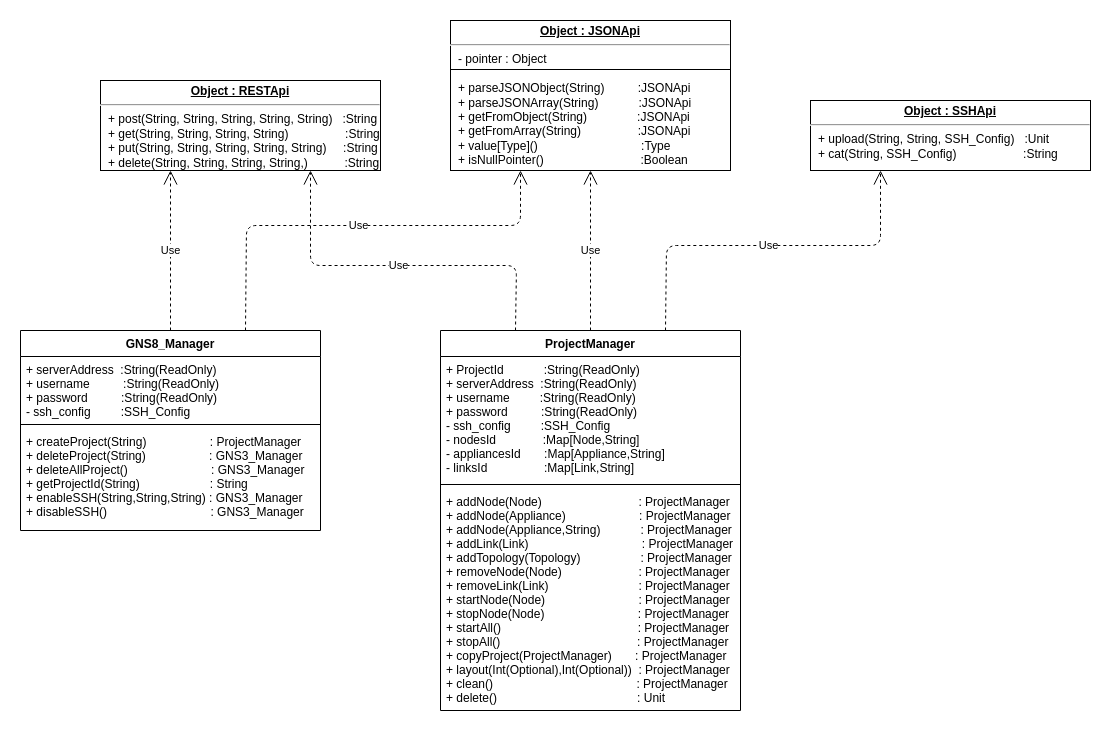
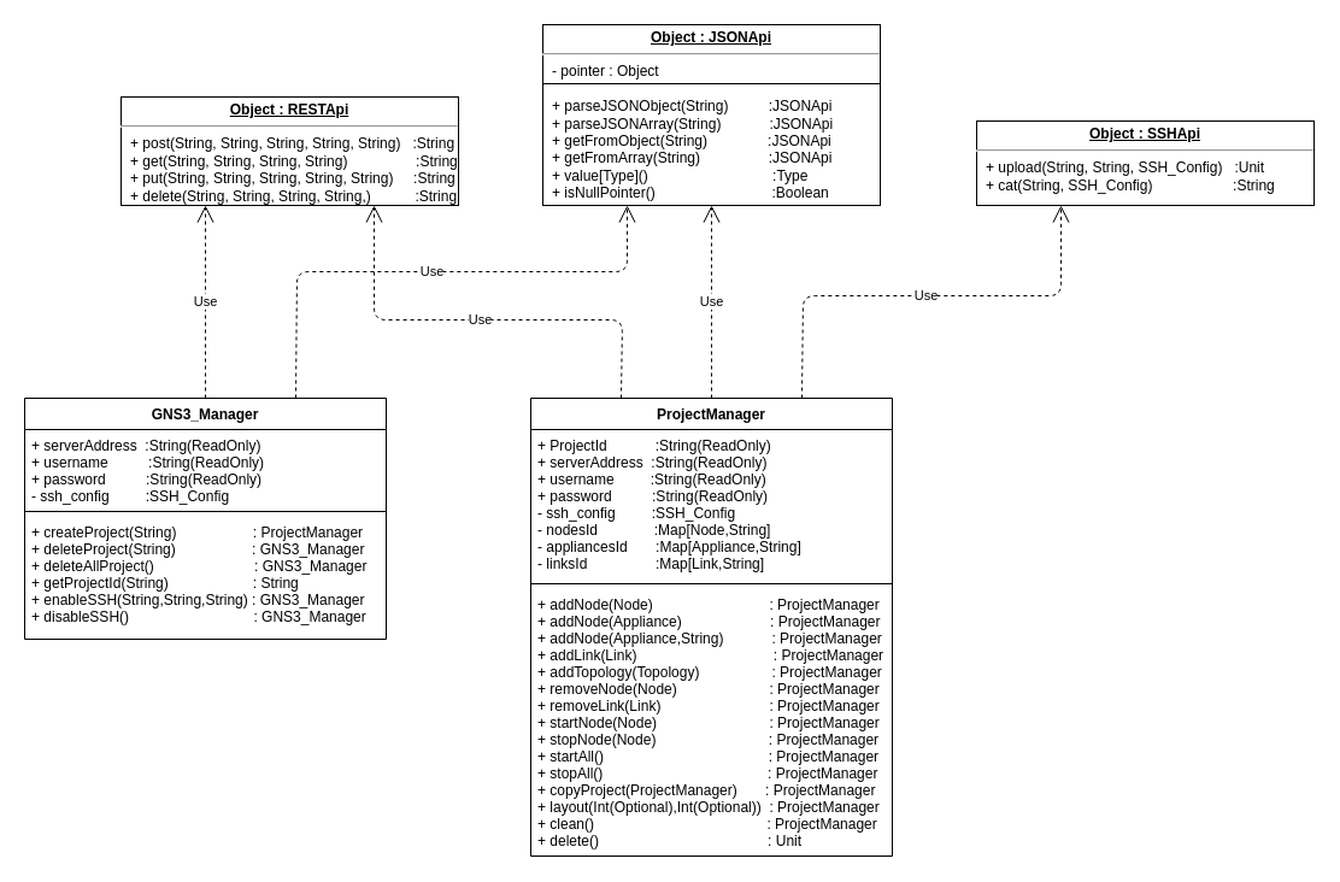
  <mxCell id="0" />
  <mxCell id="1" parent="0" />
- <mxCell id="2" value="GNS8_Manager" style="swimlane;fontStyle=1;align=center;verticalAlign=top;childLayout=stackLayout;horizontal=1;startSize=26;horizontalStack=0;resizeParent=1;resizeParentMax=0;resizeLast=0;collapsible=1;marginBottom=0;" vertex="1" parent="1"><mxGeometry x="20" y="330" width="300" height="200" as="geometry" /></mxCell>
+ <mxCell id="2" value="GNS3_Manager" style="swimlane;fontStyle=1;align=center;verticalAlign=top;childLayout=stackLayout;horizontal=1;startSize=26;horizontalStack=0;resizeParent=1;resizeParentMax=0;resizeLast=0;collapsible=1;marginBottom=0;" vertex="1" parent="1"><mxGeometry x="20" y="330" width="300" height="200" as="geometry" /></mxCell>
  <mxCell id="3" value="+ serverAddress  :String(ReadOnly)&#10;+ username          :String(ReadOnly)&#10;+ password          :String(ReadOnly)&#10;- ssh_config         :SSH_Config&#10;&#10;" style="text;strokeColor=none;fillColor=none;align=left;verticalAlign=top;spacingLeft=4;spacingRight=4;overflow=hidden;rotatable=0;points=[[0,0.5],[1,0.5]];portConstraint=eastwest;" vertex="1" parent="2"><mxGeometry y="26" width="300" height="64" as="geometry" /></mxCell>
  <mxCell id="4" value="" style="line;strokeWidth=1;fillColor=none;align=left;verticalAlign=middle;spacingTop=-1;spacingLeft=3;spacingRight=3;rotatable=0;labelPosition=right;points=[];portConstraint=eastwest;" vertex="1" parent="2"><mxGeometry y="90" width="300" height="8" as="geometry" /></mxCell>
  <mxCell id="5" value="+ createProject(String)                   : ProjectManager&#10;+ deleteProject(String)                   : GNS3_Manager&#10;+ deleteAllProject()                         : GNS3_Manager&#10;+ getProjectId(String)                     : String&#10;+ enableSSH(String,String,String) : GNS3_Manager&#10;+ disableSSH()                               : GNS3_Manager" style="text;strokeColor=none;fillColor=none;align=left;verticalAlign=top;spacingLeft=4;spacingRight=4;overflow=hidden;rotatable=0;points=[[0,0.5],[1,0.5]];portConstraint=eastwest;" vertex="1" parent="2"><mxGeometry y="98" width="300" height="102" as="geometry" /></mxCell>
  <mxCell id="6" value="ProjectManager" style="swimlane;fontStyle=1;align=center;verticalAlign=top;childLayout=stackLayout;horizontal=1;startSize=26;horizontalStack=0;resizeParent=1;resizeParentMax=0;resizeLast=0;collapsible=1;marginBottom=0;" vertex="1" parent="1"><mxGeometry x="440" y="330" width="300" height="380" as="geometry" /></mxCell>
  <mxCell id="7" value="+ ProjectId            :String(ReadOnly)&#10;+ serverAddress  :String(ReadOnly)&#10;+ username         :String(ReadOnly)&#10;+ password          :String(ReadOnly)&#10;- ssh_config         :SSH_Config&#10;- nodesId              :Map[Node,String]&#10;- appliancesId       :Map[Appliance,String]&#10;- linksId                 :Map[Link,String]" style="text;strokeColor=none;fillColor=none;align=left;verticalAlign=top;spacingLeft=4;spacingRight=4;overflow=hidden;rotatable=0;points=[[0,0.5],[1,0.5]];portConstraint=eastwest;" vertex="1" parent="6"><mxGeometry y="26" width="300" height="124" as="geometry" /></mxCell>
  <mxCell id="8" value="" style="line;strokeWidth=1;fillColor=none;align=left;verticalAlign=middle;spacingTop=-1;spacingLeft=3;spacingRight=3;rotatable=0;labelPosition=right;points=[];portConstraint=eastwest;" vertex="1" parent="6"><mxGeometry y="150" width="300" height="8" as="geometry" /></mxCell>
  <mxCell id="9" value="+ addNode(Node)                             : ProjectManager&#10;+ addNode(Appliance)                      : ProjectManager&#10;+ addNode(Appliance,String)            : ProjectManager&#10;+ addLink(Link)                                  : ProjectManager&#10;+ addTopology(Topology)                  : ProjectManager&#10;+ removeNode(Node)                       : ProjectManager&#10;+ removeLink(Link)                           : ProjectManager&#10;+ startNode(Node)                            : ProjectManager&#10;+ stopNode(Node)                            : ProjectManager&#10;+ startAll()                                         : ProjectManager&#10;+ stopAll()                                         : ProjectManager&#10;+ copyProject(ProjectManager)       : ProjectManager&#10;+ layout(Int(Optional),Int(Optional))  : ProjectManager&#10;+ clean()                                           : ProjectManager&#10;+ delete()                                          : Unit" style="text;strokeColor=none;fillColor=none;align=left;verticalAlign=top;spacingLeft=4;spacingRight=4;overflow=hidden;rotatable=0;points=[[0,0.5],[1,0.5]];portConstraint=eastwest;" vertex="1" parent="6"><mxGeometry y="158" width="300" height="222" as="geometry" /></mxCell>
  <mxCell id="10" value="&lt;p style=&quot;margin: 0px ; margin-top: 4px ; text-align: center ; text-decoration: underline&quot;&gt;&lt;b&gt;Object : RESTApi&lt;/b&gt;&lt;/p&gt;&lt;hr&gt;&lt;p style=&quot;margin: 0px ; margin-left: 8px&quot;&gt;+ post(String, String, String, String, String)&amp;nbsp;&amp;nbsp; :String&lt;br&gt;&lt;/p&gt;&lt;p style=&quot;margin: 0px ; margin-left: 8px&quot;&gt;+ get(String, String, String, String)&amp;nbsp;&amp;nbsp;&amp;nbsp;&amp;nbsp;&amp;nbsp;&amp;nbsp;&amp;nbsp;&amp;nbsp;&amp;nbsp;&amp;nbsp;&amp;nbsp;&amp;nbsp;&amp;nbsp;&amp;nbsp;&amp;nbsp;&amp;nbsp; :String&lt;/p&gt;&lt;p style=&quot;margin: 0px ; margin-left: 8px&quot;&gt;+ put(String, String, String, String, String)&amp;nbsp;&amp;nbsp;&amp;nbsp;&amp;nbsp; :String&lt;/p&gt;&lt;p style=&quot;margin: 0px ; margin-left: 8px&quot;&gt;+ delete(String, String, String, String,)&amp;nbsp;&amp;nbsp;&amp;nbsp;&amp;nbsp;&amp;nbsp;&amp;nbsp;&amp;nbsp;&amp;nbsp;&amp;nbsp;&amp;nbsp; :String&lt;/p&gt;" style="verticalAlign=top;align=left;overflow=fill;fontSize=12;fontFamily=Helvetica;html=1;" vertex="1" parent="1"><mxGeometry x="100" y="80" width="280" height="90" as="geometry" /></mxCell>
  <mxCell id="11" value="&lt;p style=&quot;margin: 0px ; margin-top: 4px ; text-align: center ; text-decoration: underline&quot;&gt;&lt;b&gt;Object : SSHApi&lt;br&gt;&lt;/b&gt;&lt;/p&gt;&lt;hr&gt;&lt;p style=&quot;margin: 0px ; margin-left: 8px&quot;&gt;+ upload(String, String, SSH_Config)&amp;nbsp;&amp;nbsp; :Unit&lt;br&gt;&lt;/p&gt;&lt;p style=&quot;margin: 0px ; margin-left: 8px&quot;&gt;+ cat(String, SSH_Config)&amp;nbsp;&amp;nbsp;&amp;nbsp;&amp;nbsp;&amp;nbsp;&amp;nbsp;&amp;nbsp;&amp;nbsp;&amp;nbsp;&amp;nbsp;&amp;nbsp;&amp;nbsp;&amp;nbsp;&amp;nbsp;&amp;nbsp;&amp;nbsp;&amp;nbsp;&amp;nbsp;&amp;nbsp; :String&lt;/p&gt;" style="verticalAlign=top;align=left;overflow=fill;fontSize=12;fontFamily=Helvetica;html=1;" vertex="1" parent="1"><mxGeometry x="810" y="100" width="280" height="70" as="geometry" /></mxCell>
  <mxCell id="12" value="&lt;p style=&quot;margin: 0px ; margin-top: 4px ; text-align: center ; text-decoration: underline&quot;&gt;&lt;b&gt;Object : JSONApi&lt;br&gt;&lt;/b&gt;&lt;/p&gt;&lt;hr&gt;&lt;p style=&quot;margin: 0px ; margin-left: 8px&quot;&gt;- pointer : Object&lt;br&gt;&lt;/p&gt;&lt;p style=&quot;margin: 0px ; margin-left: 8px&quot;&gt;&lt;br&gt;&lt;/p&gt;&lt;p style=&quot;margin: 0px ; margin-left: 8px&quot;&gt;+ parseJSONObject(String)&amp;nbsp;&amp;nbsp;&amp;nbsp;&amp;nbsp;&amp;nbsp;&amp;nbsp;&amp;nbsp;&amp;nbsp;&amp;nbsp; :JSONApi&lt;/p&gt;&lt;p style=&quot;margin: 0px ; margin-left: 8px&quot;&gt;+ parseJSONArray(String)&amp;nbsp;&amp;nbsp;&amp;nbsp;&amp;nbsp;&amp;nbsp;&amp;nbsp;&amp;nbsp;&amp;nbsp;&amp;nbsp;&amp;nbsp;&amp;nbsp; :JSONApi&lt;/p&gt;&lt;p style=&quot;margin: 0px ; margin-left: 8px&quot;&gt;+ getFromObject(String)&amp;nbsp;&amp;nbsp;&amp;nbsp; &amp;nbsp; &amp;nbsp; &amp;nbsp; &amp;nbsp; &amp;nbsp;&amp;nbsp; :JSONApi&lt;/p&gt;&lt;p style=&quot;margin: 0px ; margin-left: 8px&quot;&gt;+ getFromArray(String)&amp;nbsp;&amp;nbsp;&amp;nbsp;&amp;nbsp;&amp;nbsp;&amp;nbsp;&amp;nbsp;&amp;nbsp;&amp;nbsp;&amp;nbsp;&amp;nbsp;&amp;nbsp;&amp;nbsp;&amp;nbsp;&amp;nbsp;&amp;nbsp; :JSONApi&lt;/p&gt;&lt;p style=&quot;margin: 0px ; margin-left: 8px&quot;&gt;+ value[Type]()&amp;nbsp;&amp;nbsp;&amp;nbsp;&amp;nbsp;&amp;nbsp;&amp;nbsp;&amp;nbsp;&amp;nbsp;&amp;nbsp;&amp;nbsp;&amp;nbsp;&amp;nbsp;&amp;nbsp;&amp;nbsp;&amp;nbsp;&amp;nbsp;&amp;nbsp;&amp;nbsp;&amp;nbsp;&amp;nbsp;&amp;nbsp;&amp;nbsp;&amp;nbsp;&amp;nbsp;&amp;nbsp;&amp;nbsp;&amp;nbsp;&amp;nbsp;&amp;nbsp;&amp;nbsp; :Type&lt;/p&gt;&lt;p style=&quot;margin: 0px ; margin-left: 8px&quot;&gt;+ isNullPointer()&amp;nbsp;&amp;nbsp;&amp;nbsp;&amp;nbsp;&amp;nbsp;&amp;nbsp;&amp;nbsp;&amp;nbsp;&amp;nbsp;&amp;nbsp;&amp;nbsp;&amp;nbsp;&amp;nbsp;&amp;nbsp;&amp;nbsp;&amp;nbsp;&amp;nbsp;&amp;nbsp;&amp;nbsp;&amp;nbsp;&amp;nbsp;&amp;nbsp;&amp;nbsp;&amp;nbsp;&amp;nbsp;&amp;nbsp;&amp;nbsp;&amp;nbsp; :Boolean&lt;br&gt;&lt;/p&gt;" style="verticalAlign=top;align=left;overflow=fill;fontSize=12;fontFamily=Helvetica;html=1;" vertex="1" parent="1"><mxGeometry x="450" y="20" width="280" height="150" as="geometry" /></mxCell>
  <mxCell id="13" value="" style="line;strokeWidth=1;fillColor=none;align=left;verticalAlign=middle;spacingTop=-1;spacingLeft=3;spacingRight=3;rotatable=0;labelPosition=right;points=[];portConstraint=eastwest;" vertex="1" parent="1"><mxGeometry x="450" y="65" width="280" height="8" as="geometry" /></mxCell>
  <mxCell id="14" value="Use" style="endArrow=open;endSize=12;dashed=1;html=1;exitX=0.25;exitY=0;exitDx=0;exitDy=0;entryX=0.75;entryY=1;entryDx=0;entryDy=0;" edge="1" parent="1" source="6" target="10"><mxGeometry width="160" relative="1" as="geometry"><mxPoint x="30" y="660" as="sourcePoint" /><mxPoint x="330" y="270" as="targetPoint" /><Array as="points"><mxPoint x="516" y="265" /><mxPoint x="310" y="265" /></Array></mxGeometry></mxCell>
  <mxCell id="15" value="Use" style="endArrow=open;endSize=12;dashed=1;html=1;entryX=0.25;entryY=1;entryDx=0;entryDy=0;exitX=0.5;exitY=0;exitDx=0;exitDy=0;" edge="1" parent="1" source="2" target="10"><mxGeometry width="160" relative="1" as="geometry"><mxPoint x="80" y="240" as="sourcePoint" /><mxPoint x="190" y="300" as="targetPoint" /></mxGeometry></mxCell>
  <mxCell id="16" value="Use" style="endArrow=open;endSize=12;dashed=1;html=1;exitX=0.75;exitY=0;exitDx=0;exitDy=0;entryX=0.25;entryY=1;entryDx=0;entryDy=0;" edge="1" parent="1" source="2" target="12"><mxGeometry width="160" relative="1" as="geometry"><mxPoint x="20" y="617.5" as="sourcePoint" /><mxPoint x="180" y="617.5" as="targetPoint" /><Array as="points"><mxPoint x="246" y="225" /><mxPoint x="520" y="225" /></Array></mxGeometry></mxCell>
  <mxCell id="17" value="Use" style="endArrow=open;endSize=12;dashed=1;html=1;exitX=0.5;exitY=0;exitDx=0;exitDy=0;entryX=0.5;entryY=1;entryDx=0;entryDy=0;" edge="1" parent="1" source="6" target="12"><mxGeometry width="160" relative="1" as="geometry"><mxPoint x="590" y="260" as="sourcePoint" /><mxPoint x="750" y="260" as="targetPoint" /></mxGeometry></mxCell>
  <mxCell id="18" value="Use" style="endArrow=open;endSize=12;dashed=1;html=1;exitX=0.75;exitY=0;exitDx=0;exitDy=0;entryX=0.25;entryY=1;entryDx=0;entryDy=0;" edge="1" parent="1" source="6" target="11"><mxGeometry width="160" relative="1" as="geometry"><mxPoint x="889.857" y="436.071" as="sourcePoint" /><mxPoint x="700" y="315" as="targetPoint" /><Array as="points"><mxPoint x="666" y="245" /><mxPoint x="880" y="245" /></Array></mxGeometry></mxCell>
